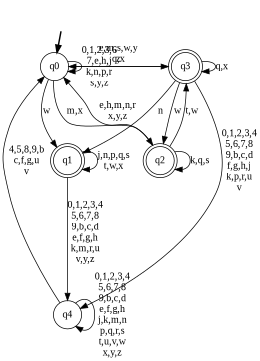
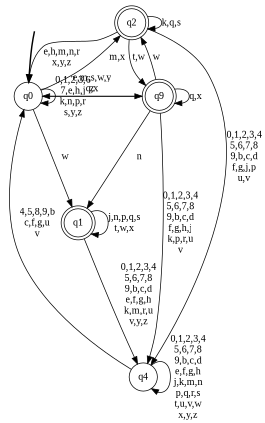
  digraph {
    fontname="Liberation Serif"
    rankdir=TB
    node [fontname="Liberation Serif" shape=doublecircle style="rounded,filled" color=black fillcolor=white]
    edge [fontname="Liberation Serif"]
    __start0 [height=0 shape=none style=invis width=0 color="" fillcolor=""]
    n2 [label=q0 shape=circle style=filled]
    n3 [label=q1]
    n4 [label=q2]
-   n5 [label=q3]
+   n5 [label=q9]
    n6 [label=q4 shape=circle style=filled]
    subgraph cluster_1 {
      nodesep=0.15
      ranksep=0.15
      style=invis
      __start0
      n2
    }
    __start0 -> n2 [penwidth=2]
    n2 -> n2 [label="0,1,2,3,6\n7,e,h,j\nk,n,p,r\ns,y,z"]
    n2 -> n3 [label=w]
    n2 -> n4 [label="m,x"]
    n2 -> n5 [label="q,x"]
    n3 -> n3 [label="j,n,p,q,s\nt,w,x"]
    n3 -> n6 [label="0,1,2,3,4\n5,6,7,8\n9,b,c,d\ne,f,g,h\nk,m,r,u\nv,y,z"]
    n4 -> n2 [label="e,h,m,n,r\nx,y,z"]
    n4 -> n4 [label="k,q,s"]
    n4 -> n5 [label="t,w"]
+   n4 -> n6 [label="0,1,2,3,4\n5,6,7,8\n9,b,c,d\nf,g,j,p\nu,v"]
    n5 -> n2 [label="e,m,s,w,y\nz"]
    n5 -> n3 [label=n]
    n5 -> n4 [label=w]
    n5 -> n5 [label="q,x"]
    n5 -> n6 [label="0,1,2,3,4\n5,6,7,8\n9,b,c,d\nf,g,h,j\nk,p,r,u\nv"]
    n6 -> n2 [label="4,5,8,9,b\nc,f,g,u\nv"]
    n6 -> n6 [label="0,1,2,3,4\n5,6,7,8\n9,b,c,d\ne,f,g,h\nj,k,m,n\np,q,r,s\nt,u,v,w\nx,y,z"]
  }
